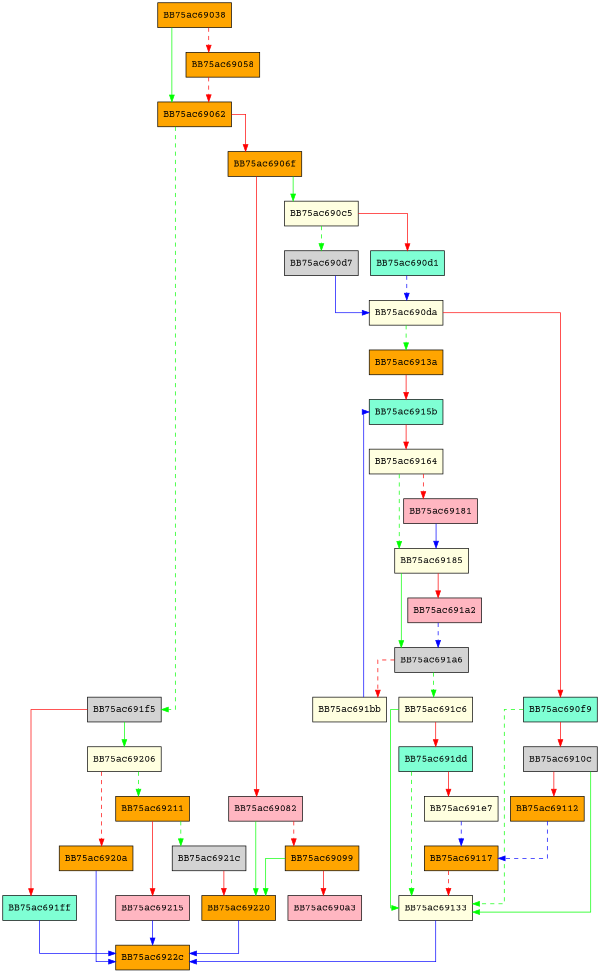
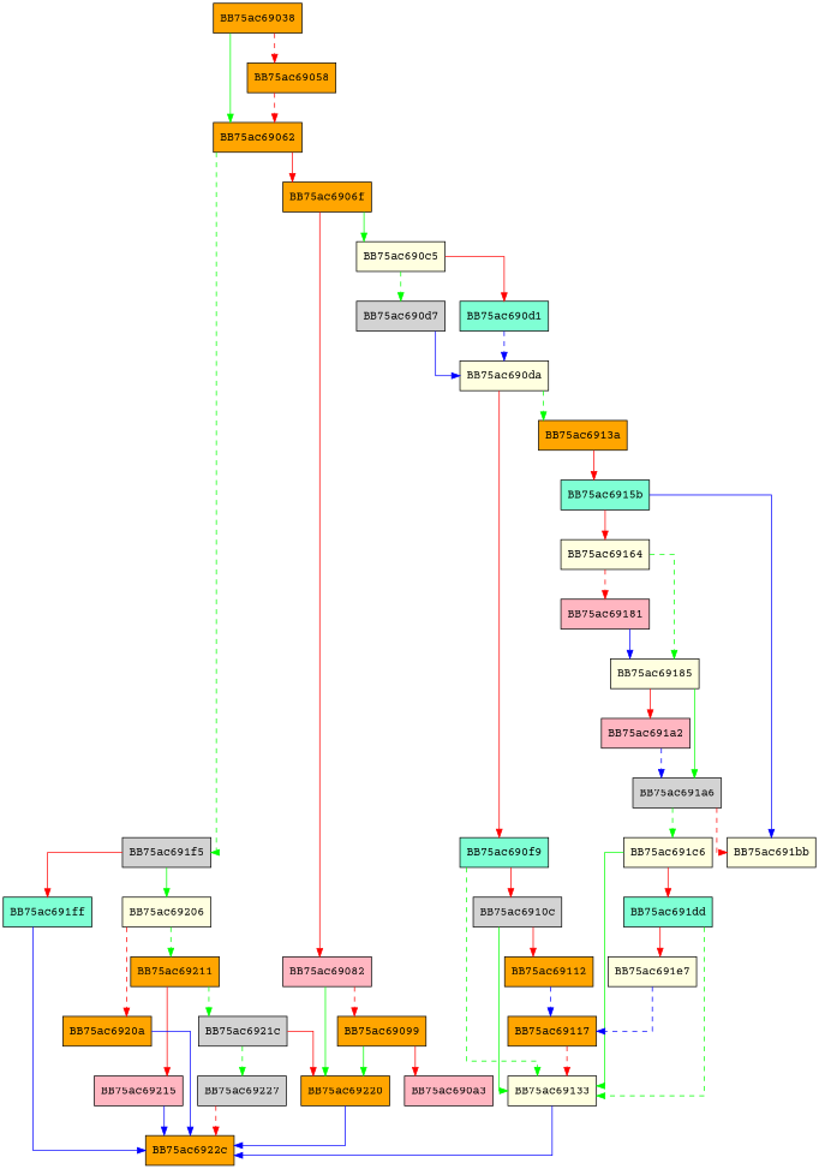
  digraph {
    fontname="Courier Prime"
    splines=ortho
    node [fillcolor=orange fontname="Courier Prime" shape=box style=filled]
    edge [color=red fontname="Courier Prime" style=solid]
    BB75ac69038
    BB75ac69062
    BB75ac69058
    BB75ac691f5 [fillcolor=lightgrey]
    BB75ac6906f
    BB75ac69206 [fillcolor=lightyellow]
    BB75ac691ff [fillcolor=aquamarine]
    BB75ac690c5 [fillcolor=lightyellow]
    BB75ac69082 [fillcolor=lightpink]
    BB75ac69211
    BB75ac6920a
    BB75ac6922c
    BB75ac690d7 [fillcolor=lightgrey]
    BB75ac690d1 [fillcolor=aquamarine]
    BB75ac69220
    BB75ac69099
    BB75ac690da [fillcolor=lightyellow]
    BB75ac690a3 [fillcolor=lightpink]
    BB75ac6913a
    BB75ac690f9 [fillcolor=aquamarine]
    BB75ac6915b [fillcolor=aquamarine]
    BB75ac69133 [fillcolor=lightyellow]
    BB75ac6910c [fillcolor=lightgrey]
    BB75ac69164 [fillcolor=lightyellow]
    BB75ac69112
    BB75ac69117
    BB75ac69185 [fillcolor=lightyellow]
    BB75ac69181 [fillcolor=lightpink]
    BB75ac691a6 [fillcolor=lightgrey]
    BB75ac691a2 [fillcolor=lightpink]
    BB75ac691c6 [fillcolor=lightyellow]
    BB75ac691bb [fillcolor=lightyellow]
    BB75ac691dd [fillcolor=aquamarine]
    BB75ac691e7 [fillcolor=lightyellow]
    BB75ac6921c [fillcolor=lightgrey]
    BB75ac69215 [fillcolor=lightpink]
+   BB75ac69227 [fillcolor=lightgrey]
    BB75ac69038 -> BB75ac69062 [color=green]
    BB75ac69038 -> BB75ac69058 [style=dashed]
    BB75ac69062 -> BB75ac691f5 [color=green style=dashed]
    BB75ac69062 -> BB75ac6906f
    BB75ac69058 -> BB75ac69062 [style=dashed]
    BB75ac691f5 -> BB75ac69206 [color=green]
    BB75ac691f5 -> BB75ac691ff
    BB75ac6906f -> BB75ac690c5 [color=green]
    BB75ac6906f -> BB75ac69082
    BB75ac69206 -> BB75ac69211 [color=green style=dashed]
    BB75ac69206 -> BB75ac6920a [style=dashed]
    BB75ac691ff -> BB75ac6922c [color=blue]
    BB75ac690c5 -> BB75ac690d7 [color=green style=dashed]
    BB75ac690c5 -> BB75ac690d1
    BB75ac69082 -> BB75ac69220 [color=green]
    BB75ac69082 -> BB75ac69099 [style=dashed]
    BB75ac69211 -> BB75ac6921c [color=green style=dashed]
    BB75ac69211 -> BB75ac69215
    BB75ac6920a -> BB75ac6922c [color=blue]
    BB75ac690d7 -> BB75ac690da [color=blue]
    BB75ac690d1 -> BB75ac690da [color=blue style=dashed]
    BB75ac69220 -> BB75ac6922c [color=blue]
    BB75ac69099 -> BB75ac69220 [color=green]
    BB75ac69099 -> BB75ac690a3
    BB75ac690da -> BB75ac6913a [color=green style=dashed]
    BB75ac690da -> BB75ac690f9
    BB75ac6913a -> BB75ac6915b
    BB75ac690f9 -> BB75ac69133 [color=green style=dashed]
    BB75ac690f9 -> BB75ac6910c
    BB75ac6915b -> BB75ac69164
    BB75ac69133 -> BB75ac6922c [color=blue]
    BB75ac6910c -> BB75ac69133 [color=green]
    BB75ac6910c -> BB75ac69112
    BB75ac69164 -> BB75ac69185 [color=green style=dashed]
    BB75ac69164 -> BB75ac69181 [style=dashed]
    BB75ac69112 -> BB75ac69117 [color=blue style=dashed]
    BB75ac69117 -> BB75ac69133 [style=dashed]
    BB75ac69185 -> BB75ac691a6 [color=green]
    BB75ac69185 -> BB75ac691a2
    BB75ac69181 -> BB75ac69185 [color=blue]
    BB75ac691a6 -> BB75ac691c6 [color=green style=dashed]
    BB75ac691a6 -> BB75ac691bb [style=dashed]
    BB75ac691a2 -> BB75ac691a6 [color=blue style=dashed]
    BB75ac691c6 -> BB75ac69133 [color=green]
    BB75ac691c6 -> BB75ac691dd
-   BB75ac691bb -> BB75ac6915b [color=blue]
+   BB75ac6915b -> BB75ac691bb [color=blue]
    BB75ac691dd -> BB75ac69133 [color=green style=dashed]
    BB75ac691dd -> BB75ac691e7
    BB75ac691e7 -> BB75ac69117 [color=blue style=dashed]
    BB75ac6921c -> BB75ac69220
+   BB75ac6921c -> BB75ac69227 [color=green style=dashed]
    BB75ac69215 -> BB75ac6922c [color=blue]
+   BB75ac69227 -> BB75ac6922c [style=dashed]
  }
